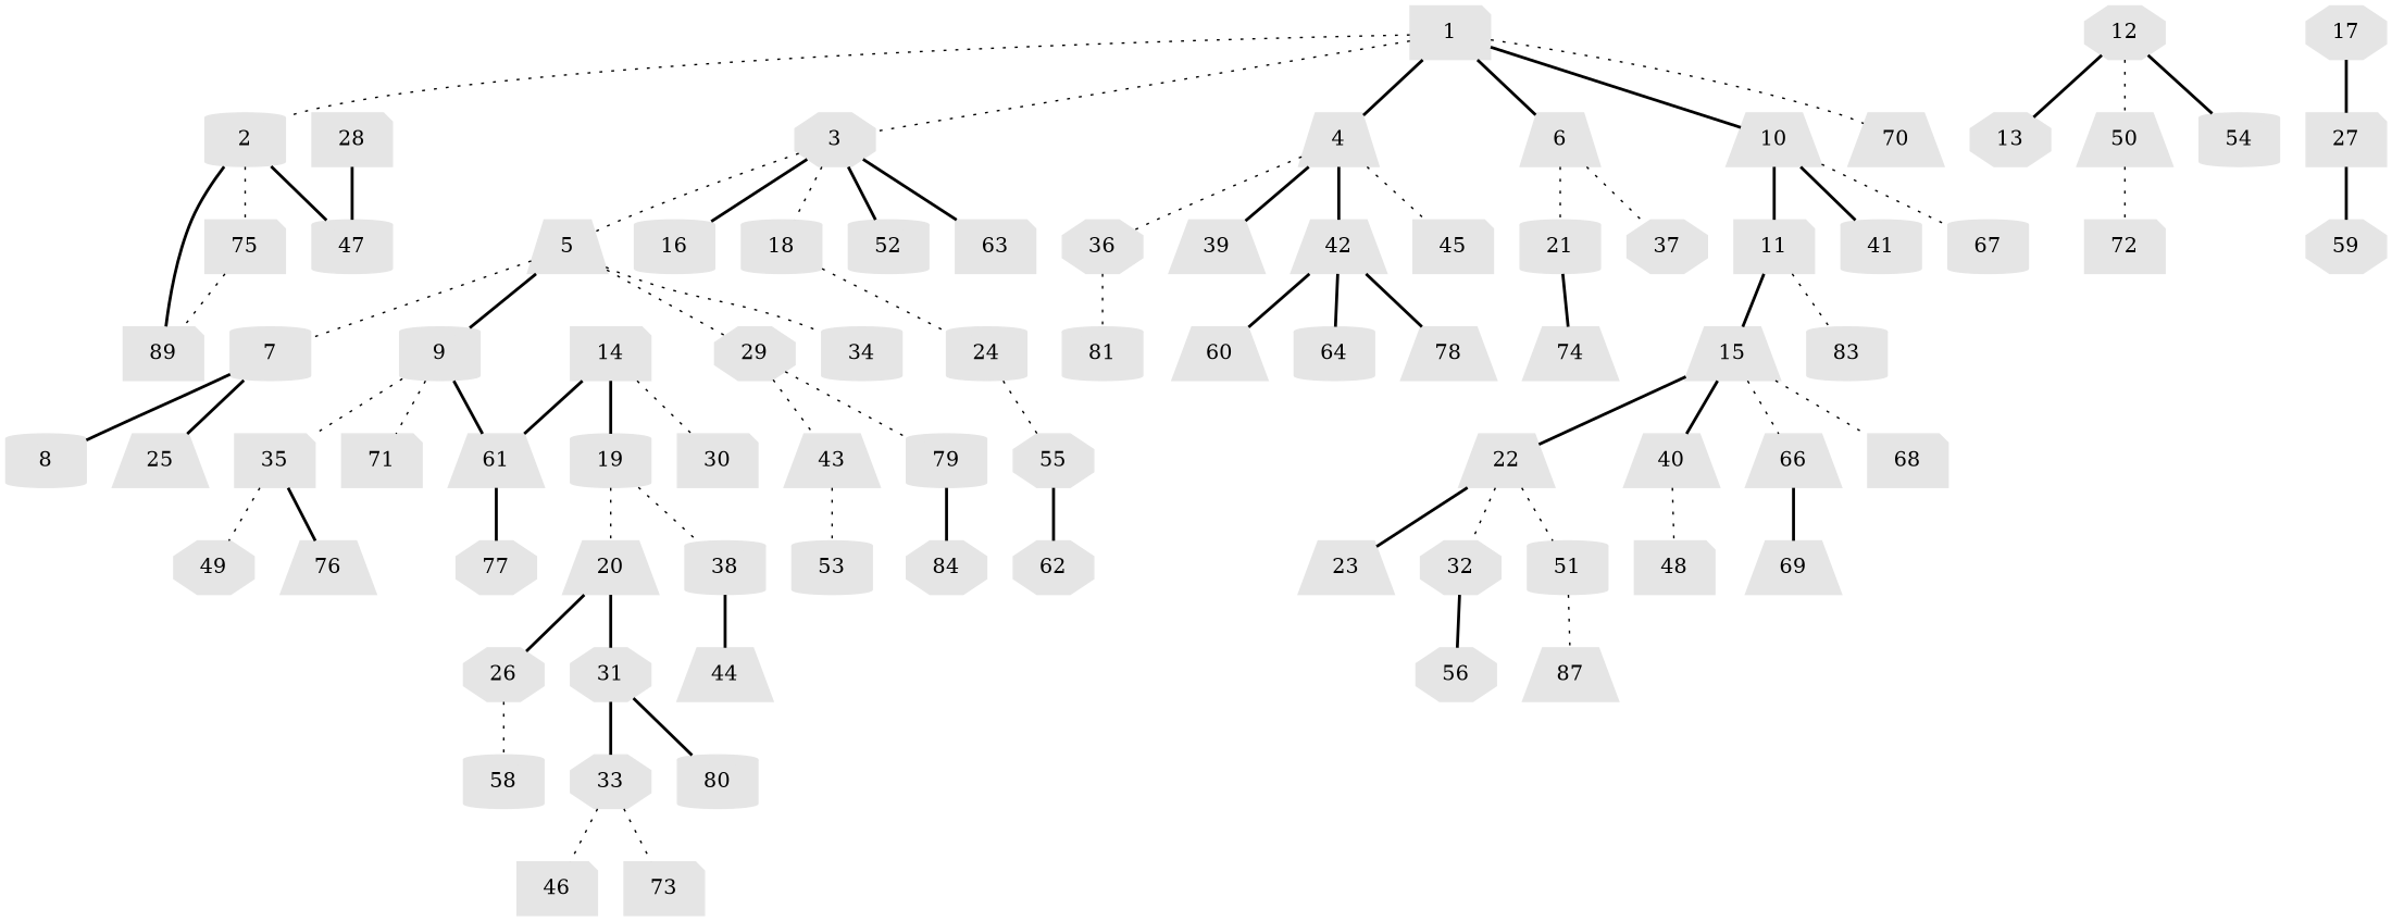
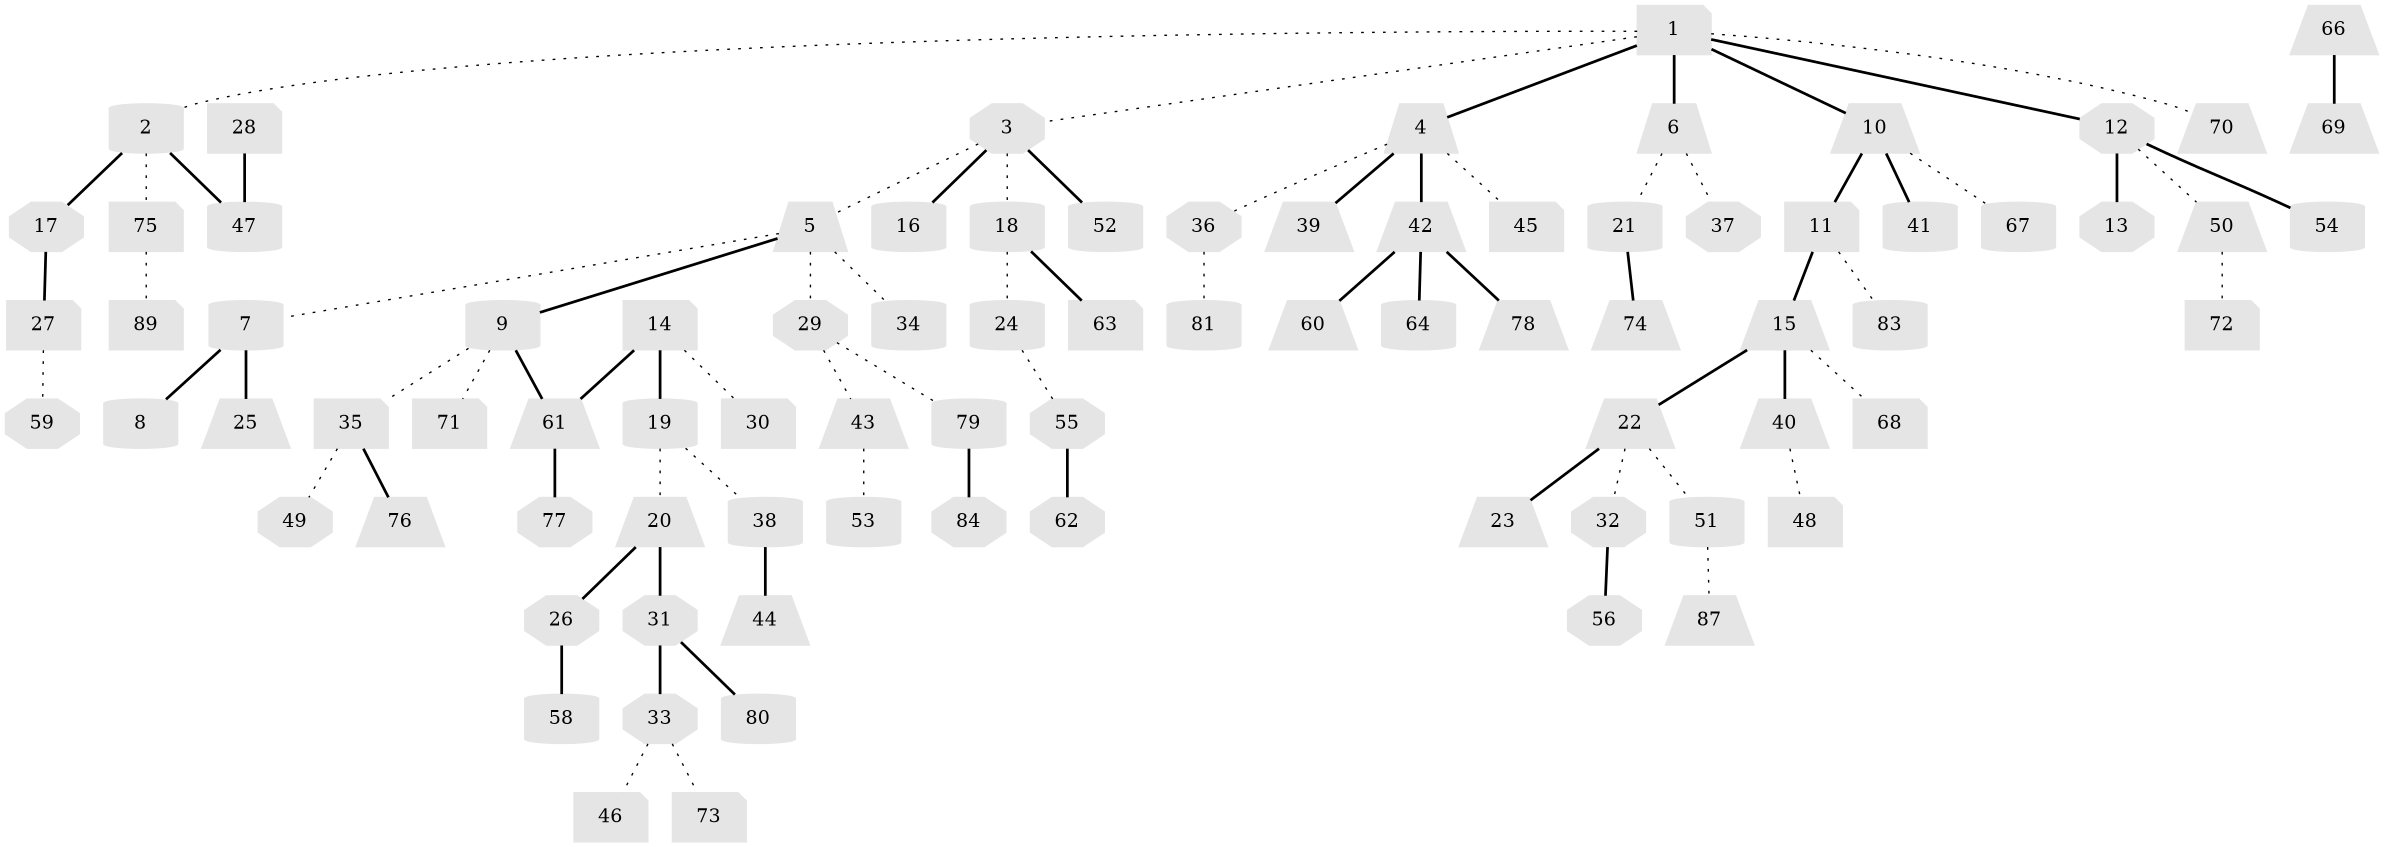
  graph {
    node [color=gray90 shape=cylinder style=filled]
    edge [style=bold]
    1 [shape=note]
    2
    3 [shape=octagon]
    4 [shape=trapezium]
    6 [shape=trapezium]
    10 [shape=trapezium]
    12 [shape=octagon]
    70 [shape=trapezium]
    17 [shape=octagon]
    75 [shape=note]
    47
    5 [shape=trapezium]
    16
    18
    52
    36 [shape=octagon]
    39 [shape=trapezium]
    42 [shape=trapezium]
    45 [shape=note]
    21
    37 [shape=octagon]
    11 [shape=note]
    41
    67
    13 [shape=octagon]
    50 [shape=trapezium]
    54
    27 [shape=note]
    28 [shape=note]
    n30 [label=89 shape=note]
    7
    9
    29 [shape=octagon]
    34
    24
    63 [shape=note]
    81
    60 [shape=trapezium]
    64
    78 [shape=trapezium]
    8
    25 [shape=trapezium]
    35 [shape=note]
    71 [shape=note]
    61 [shape=trapezium]
    43 [shape=trapezium]
    79
    74 [shape=trapezium]
    14 [shape=note]
    19
    30 [shape=note]
    49 [shape=octagon]
    76 [shape=trapezium]
    15 [shape=trapezium]
    83
    22 [shape=trapezium]
    40 [shape=trapezium]
    66 [shape=trapezium]
    68 [shape=note]
    72 [shape=note]
    20 [shape=trapezium]
    38
    77 [shape=octagon]
    23 [shape=trapezium]
    32 [shape=octagon]
    51
    48 [shape=note]
    69 [shape=trapezium]
    59 [shape=octagon]
    55 [shape=octagon]
    26 [shape=octagon]
    31 [shape=octagon]
    44 [shape=trapezium]
    58
    33 [shape=octagon]
    80
    56 [shape=octagon]
    n78 [label=87 shape=trapezium]
    62 [shape=octagon]
    53
    84 [shape=octagon]
    46 [shape=note]
    73 [shape=note]
    1 -- 2 [style=dotted]
    1 -- 3 [style=dotted]
    1 -- 4
    1 -- 6
    1 -- 10
+   1 -- 12
    1 -- 70 [style=dotted]
-   2 -- n30
+   2 -- 17
    2 -- 75 [style=dotted]
    2 -- 47
    3 -- 5 [style=dotted]
    3 -- 16
    3 -- 18 [style=dotted]
    3 -- 52
    4 -- 36 [style=dotted]
    4 -- 39
    4 -- 42
    4 -- 45 [style=dotted]
    6 -- 21 [style=dotted]
    6 -- 37 [style=dotted]
    10 -- 11
    10 -- 41
    10 -- 67 [style=dotted]
    12 -- 13
    12 -- 50 [style=dotted]
    12 -- 54
    17 -- 27
    75 -- n30 [style=dotted]
    5 -- 7 [style=dotted]
    5 -- 9
    5 -- 29 [style=dotted]
    5 -- 34 [style=dotted]
    18 -- 24 [style=dotted]
-   3 -- 63
+   18 -- 63
    36 -- 81 [style=dotted]
    42 -- 60
    42 -- 64
    42 -- 78
    21 -- 74
    11 -- 15
    11 -- 83 [style=dotted]
    50 -- 72 [style=dotted]
-   27 -- 59
+   27 -- 59 [style=dotted]
    28 -- 47
    7 -- 8
    7 -- 25
    9 -- 35 [style=dotted]
    9 -- 71 [style=dotted]
    9 -- 61
    29 -- 43 [style=dotted]
    29 -- 79 [style=dotted]
    24 -- 55 [style=dotted]
    35 -- 49 [style=dotted]
    35 -- 76
    61 -- 77
    43 -- 53 [style=dotted]
    79 -- 84
    14 -- 61
    14 -- 19
    14 -- 30 [style=dotted]
    19 -- 20 [style=dotted]
    19 -- 38 [style=dotted]
    15 -- 22
    15 -- 40
-   15 -- 66 [style=dotted]
    15 -- 68 [style=dotted]
    22 -- 23
    22 -- 32 [style=dotted]
    22 -- 51 [style=dotted]
    40 -- 48 [style=dotted]
    66 -- 69
    20 -- 26
    20 -- 31
    38 -- 44
    32 -- 56
    51 -- n78 [style=dotted]
    55 -- 62
-   26 -- 58 [style=dotted]
+   26 -- 58
    31 -- 33
    31 -- 80
    33 -- 46 [style=dotted]
    33 -- 73 [style=dotted]
  }
